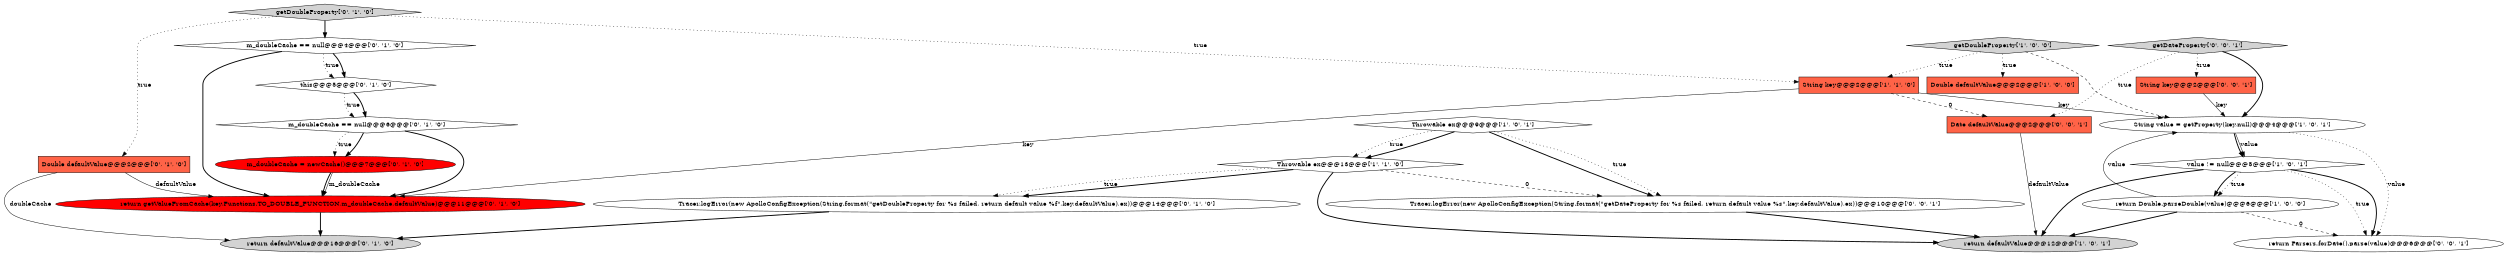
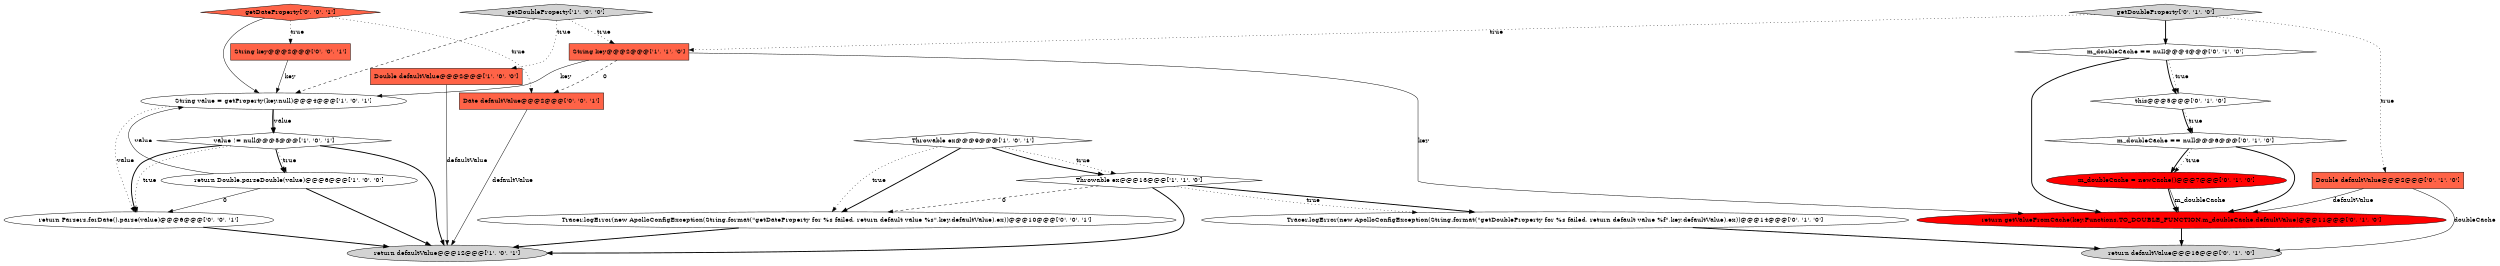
  digraph {
    node [fillcolor=white shape=ellipse style=filled]
    edge [style=bold]
    n1 [fillcolor=tomato label="String key@@@2@@@['1', '1', '0']" shape=box]
    n2 [fillcolor=red label="return getValueFromCache(key,Functions.TO_DOUBLE_FUNCTION,m_doubleCache,defaultValue)@@@11@@@['0', '1', '0']"]
    n3 [fillcolor=tomato label="Date defaultValue@@@2@@@['0', '0', '1']" shape=box]
    n4 [label="String value = getProperty(key,null)@@@4@@@['1', '0', '1']"]
    n5 [fillcolor=lightgray label="return defaultValue@@@16@@@['0', '1', '0']"]
    n6 [fillcolor=lightgray label="return defaultValue@@@12@@@['1', '0', '1']"]
    n7 [label="value != null@@@5@@@['1', '0', '1']" shape=diamond]
    n8 [label="return Parsers.forDate().parse(value)@@@6@@@['0', '0', '1']"]
    n9 [label="m_doubleCache == null@@@4@@@['0', '1', '0']" shape=diamond]
    n10 [label="this@@@5@@@['0', '1', '0']" shape=diamond]
    n11 [label="m_doubleCache == null@@@6@@@['0', '1', '0']" shape=diamond]
    n12 [label="Tracer.logError(new ApolloConfigException(String.format(\"getDoubleProperty for %s failed, return default value %f\",key,defaultValue),ex))@@@14@@@['0', '1', '0']"]
    n13 [fillcolor=red label="m_doubleCache = newCache()@@@7@@@['0', '1', '0']"]
    n14 [label="Tracer.logError(new ApolloConfigException(String.format(\"getDateProperty for %s failed, return default value %s\",key,defaultValue),ex))@@@10@@@['0', '0', '1']"]
    n15 [label="Throwable ex@@@9@@@['1', '0', '1']" shape=diamond]
    n16 [label="Throwable ex@@@13@@@['1', '1', '0']" shape=diamond]
    n17 [label="return Double.parseDouble(value)@@@6@@@['1', '0', '0']"]
    n18 [fillcolor=tomato label="Double defaultValue@@@2@@@['1', '0', '0']" shape=box]
    n19 [fillcolor=tomato label="String key@@@2@@@['0', '0', '1']" shape=box]
-   n20 [fillcolor=lightgray label="getDateProperty['0', '0', '1']" shape=diamond]
+   n20 [fillcolor=tomato label="getDateProperty['0', '0', '1']" shape=diamond]
    n21 [fillcolor=tomato label="Double defaultValue@@@2@@@['0', '1', '0']" shape=box]
    n22 [fillcolor=lightgray label="getDoubleProperty['1', '0', '0']" shape=diamond]
    n23 [fillcolor=lightgray label="getDoubleProperty['0', '1', '0']" shape=diamond]
    n1 -> n2 [label=key style=solid]
    n1 -> n3 [label=0 style=dashed]
    n1 -> n4 [label=key style=solid]
    n2 -> n5
    n3 -> n6 [label=defaultValue style=solid]
    n4 -> n7
    n4 -> n7 [label=value style=solid]
    n4 -> n8 [label=value style=dotted]
    n7 -> n6
    n7 -> n8 [label=true style=dotted]
    n7 -> n8
    n7 -> n17 [label=true style=dotted]
    n7 -> n17
+   n8 -> n6
    n9 -> n2
    n9 -> n10 [label=true style=dotted]
    n9 -> n10
    n10 -> n11 [label=true style=dotted]
    n10 -> n11
    n11 -> n2
    n11 -> n13
    n11 -> n13 [label=true style=dotted]
    n12 -> n5
    n13 -> n2
    n13 -> n2 [label=m_doubleCache style=solid]
    n14 -> n6
    n15 -> n14
    n15 -> n14 [label=true style=dotted]
    n15 -> n16 [label=true style=dotted]
    n15 -> n16
    n16 -> n6
    n16 -> n12
    n16 -> n12 [label=true style=dotted]
    n16 -> n14 [label=0 style=dashed]
    n17 -> n4 [label=value style=solid]
    n17 -> n6
-   n17 -> n8 [label=0 style=dashed]
+   n17 -> n8 [label=0 style=solid]
+   n18 -> n6 [label=defaultValue style=solid]
    n19 -> n4 [label=key style=solid]
    n20 -> n3 [label=true style=dotted]
-   n20 -> n4
+   n20 -> n4 [style=solid]
    n20 -> n19 [label=true style=dotted]
    n21 -> n2 [label=defaultValue style=solid]
    n21 -> n5 [label=doubleCache style=solid]
    n22 -> n1 [label=true style=dotted]
    n22 -> n4 [style=dashed]
    n22 -> n18 [label=true style=dotted]
    n23 -> n1 [label=true style=dotted]
    n23 -> n9
    n23 -> n21 [label=true style=dotted]
  }
